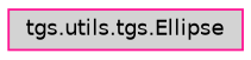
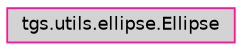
  digraph {
    rankdir=LR
-   n1 [color=deeppink fillcolor=lightgrey fontname=Helvetica fontsize=10 height=0.2 label="tgs.utils.tgs.Ellipse" shape=record style=filled width=0.4]
+   n1 [color=deeppink fillcolor=lightgrey fontname=Helvetica fontsize=10 height=0.2 label="tgs.utils.ellipse.Ellipse" shape=record style=filled width=0.4]
  }
